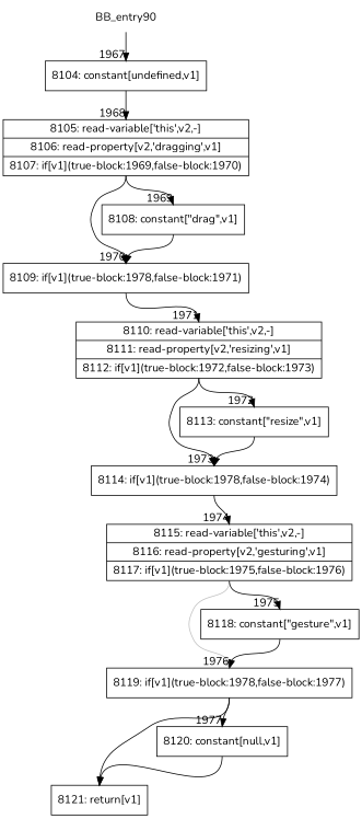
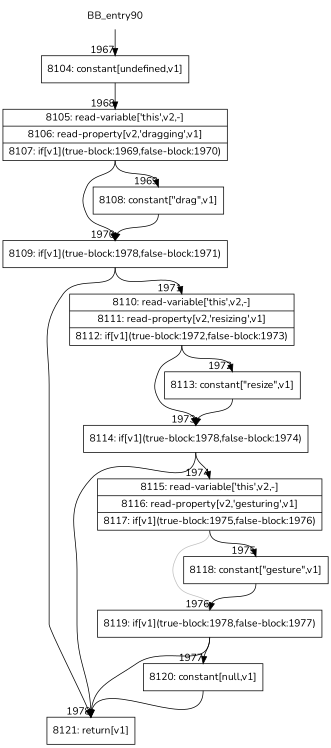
  digraph {
    fontname=Nunito
    rankdir=TD
    node [fontname=Nunito shape=record]
    edge [fontname=Nunito headport=n tailport=s]
    n1 [label=BB_entry90 shape=none]
    n2 [label="{8104: constant[undefined,v1]}"]
    n3 [label="{8105: read-variable['this',v2,-]|8106: read-property[v2,'dragging',v1]|8107: if[v1](true-block:1969,false-block:1970)}"]
    n4 [label="{8109: if[v1](true-block:1978,false-block:1971)}"]
    n5 [label="{8108: constant[\"drag\",v1]}"]
    n6 [label="{8121: return[v1]}"]
    n7 [label="{8110: read-variable['this',v2,-]|8111: read-property[v2,'resizing',v1]|8112: if[v1](true-block:1972,false-block:1973)}"]
    n8 [label="{8114: if[v1](true-block:1978,false-block:1974)}"]
    n9 [label="{8113: constant[\"resize\",v1]}"]
    n10 [label="{8115: read-variable['this',v2,-]|8116: read-property[v2,'gesturing',v1]|8117: if[v1](true-block:1975,false-block:1976)}"]
    n11 [label="{8119: if[v1](true-block:1978,false-block:1977)}"]
    n12 [label="{8118: constant[\"gesture\",v1]}"]
    n13 [label="{8120: constant[null,v1]}"]
    n1 -> n2 [headlabel="    1967"]
    n2 -> n3 [headlabel="      1968"]
    n3 -> n4 [headlabel="      1970"]
    n3 -> n5 [headlabel="      1969"]
+   n4 -> n6 [headlabel="      1978"]
    n4 -> n7 [headlabel="      1971"]
    n5 -> n4
    n7 -> n8 [headlabel="      1973"]
    n7 -> n9 [headlabel="      1972"]
+   n8 -> n6
    n8 -> n10 [headlabel="      1974"]
    n9 -> n8
    n10 -> n11 [color=gray headlabel="      1976"]
    n10 -> n12 [headlabel="      1975"]
    n11 -> n6
    n11 -> n13 [headlabel="      1977"]
    n12 -> n11
    n13 -> n6
  }
